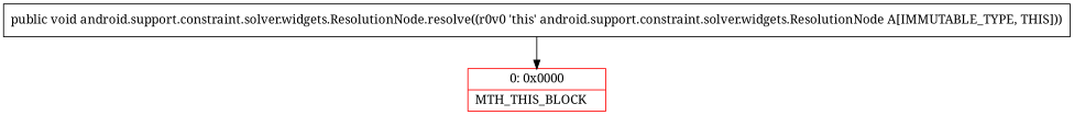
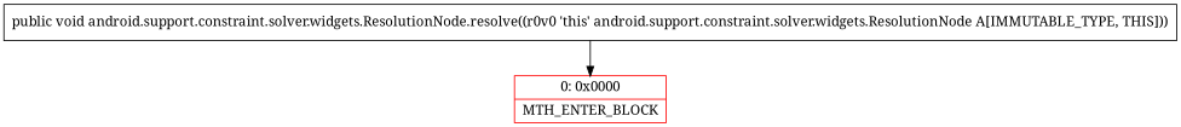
  digraph {
    fontname="Noto Serif"
    node [shape=record fontname="Noto Serif"]
-   n1 [color=red label="{0\:\ 0x0000|MTH_THIS_BLOCK\l}"]
+   n1 [color=red label="{0\:\ 0x0000|MTH_ENTER_BLOCK\l}"]
    n2 [label="{public void android.support.constraint.solver.widgets.ResolutionNode.resolve((r0v0 'this' android.support.constraint.solver.widgets.ResolutionNode A[IMMUTABLE_TYPE, THIS])) }"]
    subgraph cluster_1 {
      label="R(0)"
    }
    n2 -> n1 [fontname="Noto Serif"]
  }
